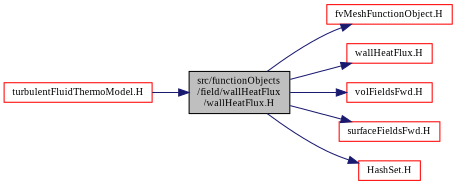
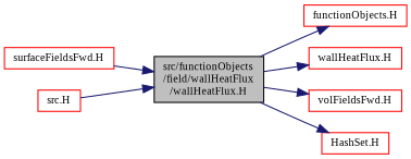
  digraph {
    fontname="Liberation Serif"
    rankdir=LR
    node [color=red fontname="Liberation Serif" fontsize=10 shape=record]
    edge [color=midnightblue fontname="Liberation Serif" fontsize=10 labelfontname=Helvetica labelfontsize=10 style=solid]
    n1 [color=black fillcolor=grey75 fontcolor=black height=0.2 label="src/functionObjects\l/field/wallHeatFlux\l/wallHeatFlux.H" style=filled width=0.4]
-   n2 [height=0.2 label="fvMeshFunctionObject.H" width=0.4]
+   n2 [height=0.2 label="functionObjects.H" width=0.4]
    n3 [height=0.2 label="wallHeatFlux.H" width=0.4]
    n4 [height=0.2 label="volFieldsFwd.H" width=0.4]
    n5 [height=0.2 label="surfaceFieldsFwd.H" width=0.4]
    n6 [height=0.2 label="HashSet.H" width=0.4]
-   n7 [height=0.2 label="turbulentFluidThermoModel.H" width=0.4]
+   n7 [height=0.2 label="src.H" width=0.4]
    n1 -> n2
    n1 -> n3
    n1 -> n4
-   n1 -> n5
+   n5 -> n1
    n1 -> n6
    n7 -> n1
  }
